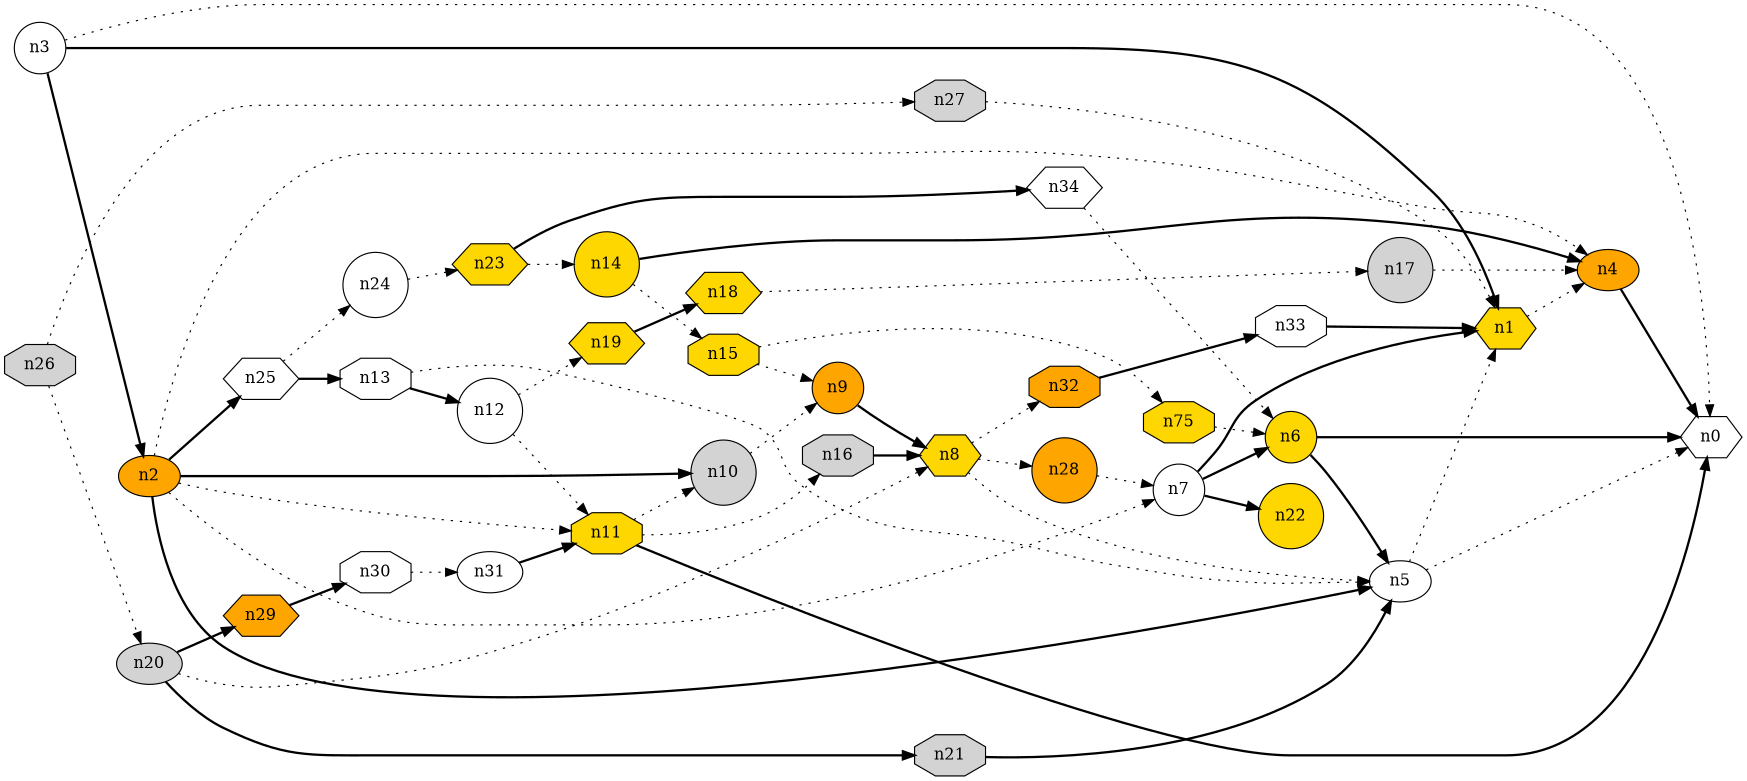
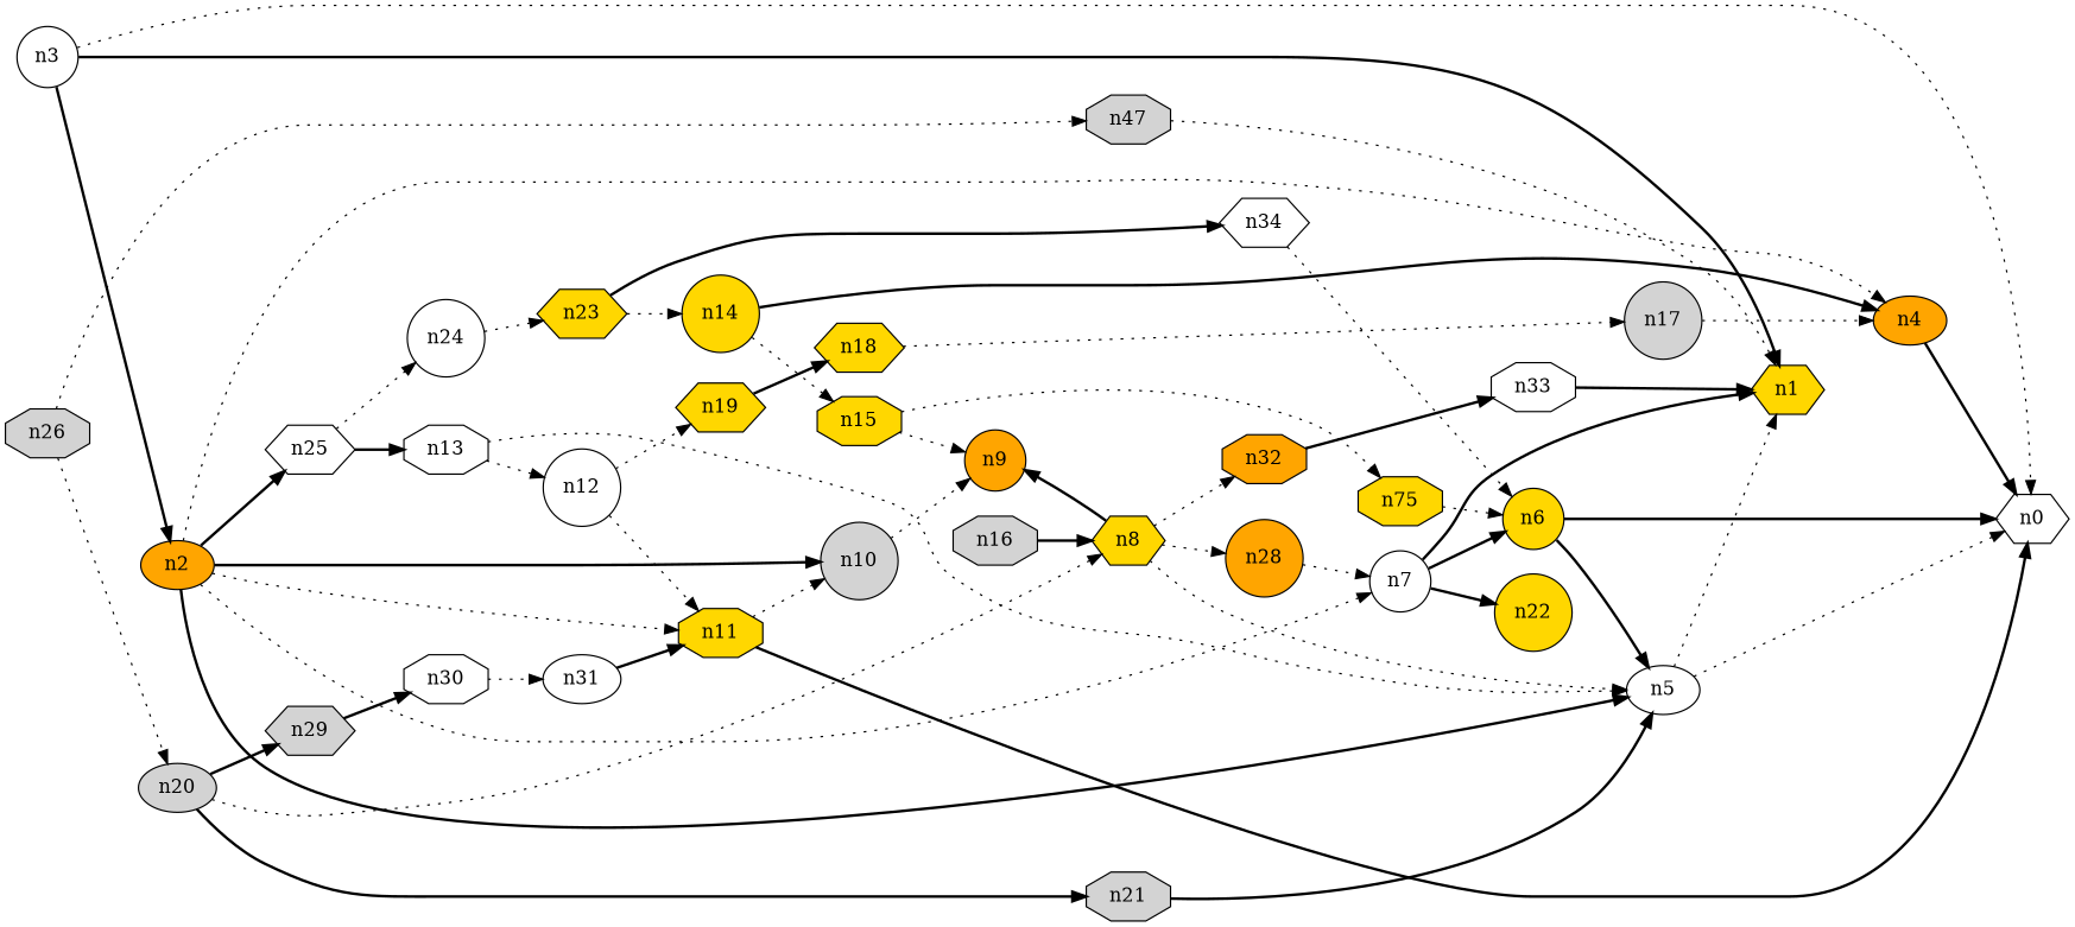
  digraph {
    rankdir=LR
    node [fillcolor=white shape=circle style=filled]
    edge [style=dotted]
    n1 [fillcolor=gold shape=hexagon]
    n4 [fillcolor=orange shape=ellipse]
    n0 [shape=hexagon]
    n2 [fillcolor=orange shape=ellipse]
    n5 [shape=ellipse]
    n7
    n10 [fillcolor=lightgrey]
    n11 [fillcolor=gold shape=octagon]
    n25 [shape=hexagon]
    n6 [fillcolor=gold]
    n22 [fillcolor=gold]
    n9 [fillcolor=orange]
    n16 [fillcolor=lightgrey shape=octagon]
    n13 [shape=octagon]
    n24
    n8 [fillcolor=gold shape=hexagon]
    n12
    n23 [fillcolor=gold shape=hexagon]
    n3
    n28 [fillcolor=orange]
    n32 [fillcolor=orange shape=octagon]
    n33 [shape=octagon]
    n19 [fillcolor=gold shape=hexagon]
    n18 [fillcolor=gold shape=hexagon]
    n17 [fillcolor=lightgrey]
    n14 [fillcolor=gold]
    n15 [fillcolor=gold shape=octagon]
    n35 [fillcolor=gold label=n75 shape=octagon]
    n26 [fillcolor=lightgrey shape=octagon]
    n20 [fillcolor=lightgrey shape=ellipse]
-   n27 [fillcolor=lightgrey shape=octagon]
+   n27 [fillcolor=lightgrey shape=octagon label=n47]
    n21 [fillcolor=lightgrey shape=octagon]
-   n29 [fillcolor=orange shape=hexagon]
+   n29 [fillcolor=lightgrey shape=hexagon]
    n30 [shape=octagon]
    n31 [shape=ellipse]
    n34 [shape=hexagon]
-   n1 -> n4
    n4 -> n0 [style=bold]
    n2 -> n4
    n2 -> n5 [style=bold]
    n2 -> n7
    n2 -> n10 [style=bold]
    n2 -> n11
    n2 -> n25 [style=bold]
    n5 -> n1
    n5 -> n0
    n7 -> n1 [style=bold]
    n7 -> n6 [style=bold]
    n7 -> n22 [style=bold]
    n10 -> n9
    n11 -> n0 [style=bold]
    n11 -> n10
-   n11 -> n16
    n25 -> n13 [style=bold]
    n25 -> n24
    n6 -> n0 [style=bold]
    n6 -> n5 [style=bold]
-   n9 -> n8 [style=bold]
+   n8 -> n9 [style=bold]
    n16 -> n8 [style=bold]
    n13 -> n5
-   n13 -> n12 [style=bold]
+   n13 -> n12
    n24 -> n23
    n8 -> n5
    n8 -> n28
    n8 -> n32
    n12 -> n11
    n12 -> n19
    n23 -> n14
    n23 -> n34 [style=bold]
    n3 -> n1 [style=bold]
    n3 -> n0
    n3 -> n2 [style=bold]
    n28 -> n7
    n32 -> n33 [style=bold]
    n33 -> n1 [style=bold]
    n19 -> n18 [style=bold]
    n18 -> n17
    n17 -> n4
    n14 -> n4 [style=bold]
    n14 -> n15
    n15 -> n9
    n15 -> n35
    n35 -> n6
    n26 -> n20
    n26 -> n27
    n20 -> n8
    n20 -> n21 [style=bold]
    n20 -> n29 [style=bold]
    n27 -> n1
    n21 -> n5 [style=bold]
    n29 -> n30 [style=bold]
    n30 -> n31
    n31 -> n11 [style=bold]
    n34 -> n6
  }
